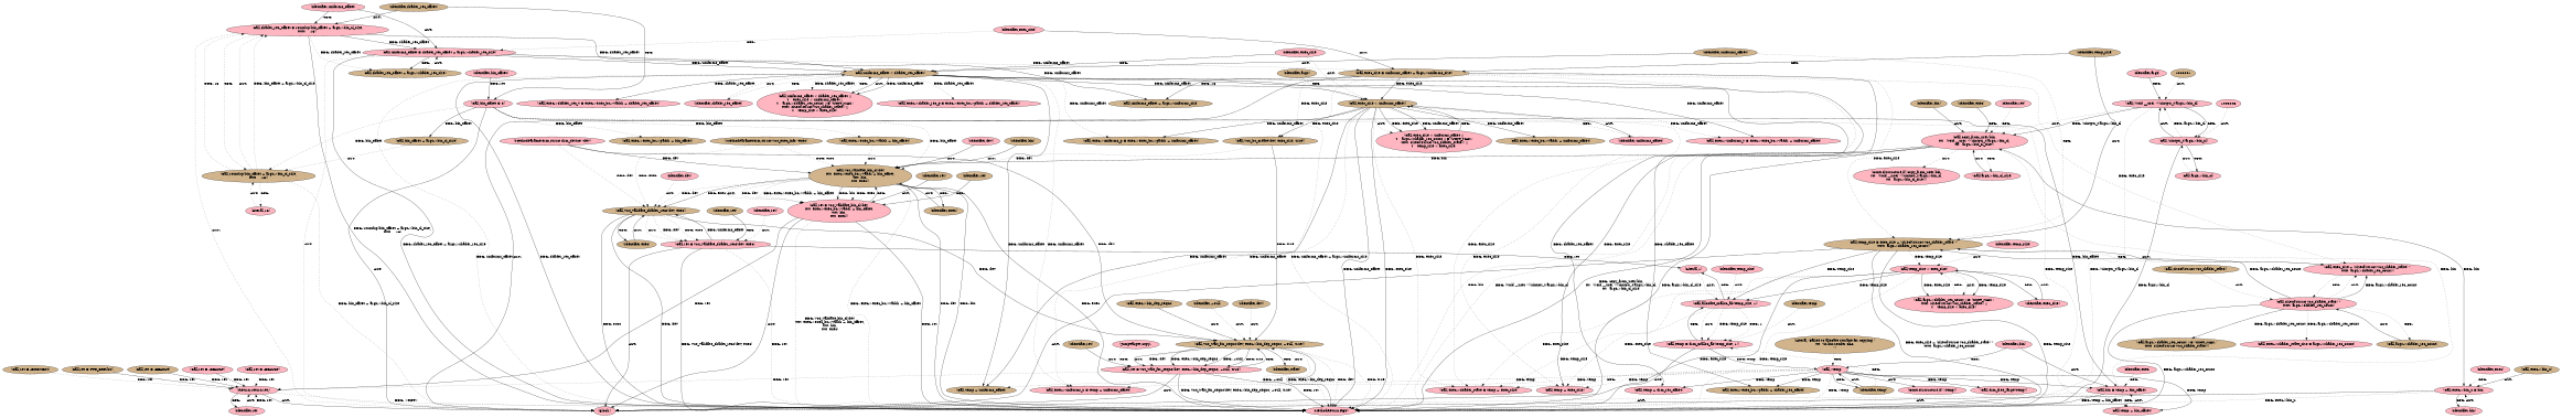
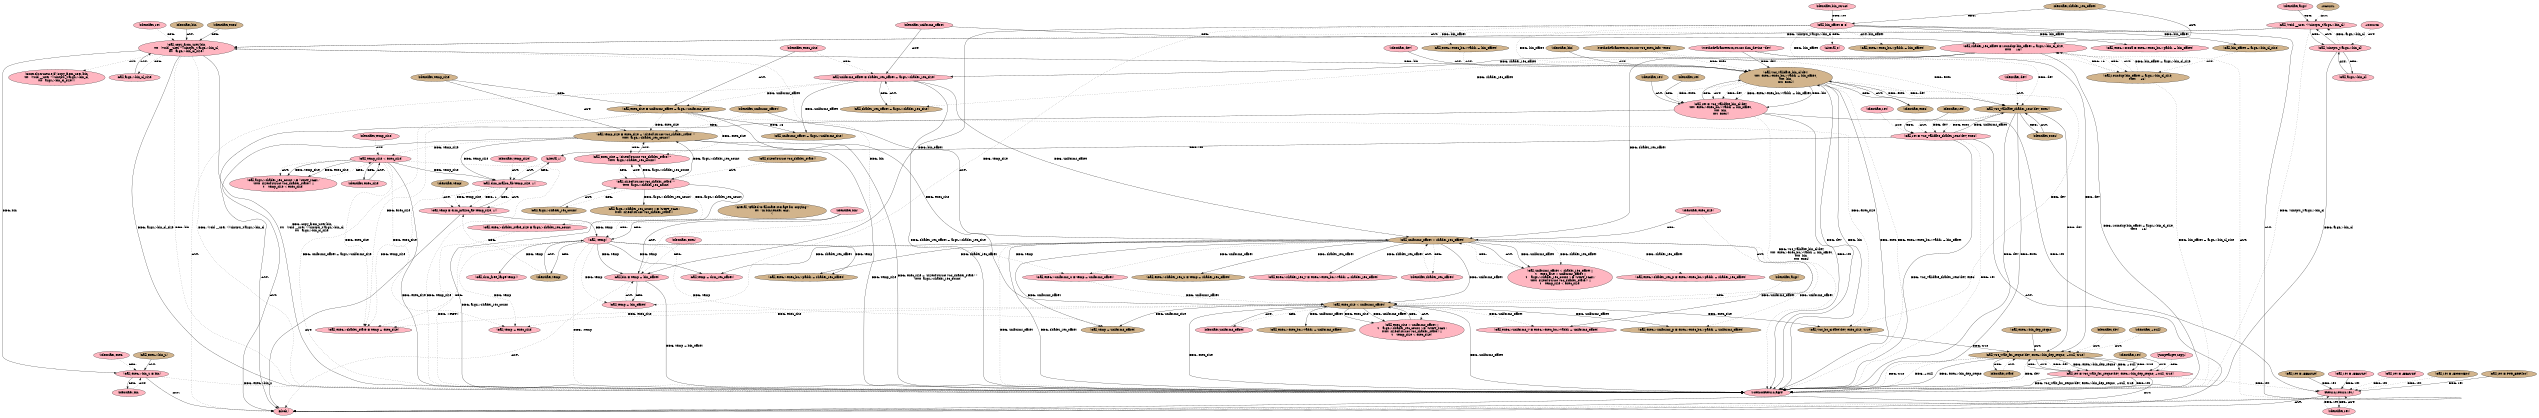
  digraph {
    node [fillcolor=lightpink style=filled]
    edge [style=solid]
    n1 [label="(Call,copy_from_user(bin,\n\t\t\t   (void __user *)(uintptr_t)args->bin_cl,\n\t\t\t   args->bin_cl_size))"]
    n2 [label="(Call,exec->bin_u = bin)"]
    n3 [fillcolor=tan label="(Call,vc4_validate_bin_cl(dev,\n\t\t\t\t  exec->exec_bo->vaddr + bin_offset,\n\t\t\t\t  bin,\n\t\t\t\t  exec))"]
    n4 [label="(ControlStructure,if (copy_from_user(bin,\n\t\t\t   (void __user *)(uintptr_t)args->bin_cl,\n\t\t\t   args->bin_cl_size)))"]
    n5 [label="(MethodReturn,RET)"]
    n6 [label="(Call,args->bin_cl_size)"]
    n7 [label="(Block,)"]
    n8 [label="(Identifier,bin)"]
    n9 [label="(Call,ret = vc4_validate_bin_cl(dev,\n\t\t\t\t  exec->exec_bo->vaddr + bin_offset,\n\t\t\t\t  bin,\n\t\t\t\t  exec))"]
    n10 [fillcolor=tan label="(Call,vc4_validate_shader_recs(dev, exec))"]
    n11 [fillcolor=tan label="(Identifier,exec)"]
    n12 [label="(Call,bin = temp + bin_offset)"]
    n13 [label="(Call,temp + bin_offset)"]
    n14 [label="(Call,!temp)"]
    n15 [fillcolor=tan label="(Identifier,temp)"]
    n16 [label="(Call,temp + exec_size)"]
-   n17 [label="(ControlStructure,if (!temp))"]
    n18 [label="(Call,drm_free_large(temp))"]
    n19 [fillcolor=tan label="(Call,temp + uniforms_offset)"]
    n20 [label="(Call,exec->uniforms_u = temp + uniforms_offset)"]
    n21 [label="(Call,temp + drm_rec_offset)"]
    n22 [label="(Call,exec->shader_state = temp + exec_size)"]
    n23 [fillcolor=tan label="(Call,exec->exec_bo->paddr + shader_rec_offset)"]
    n24 [label="(Call,temp = drm_malloc_ab(temp_size, 1))"]
-   n26 [label="(Call,allocate_malloc_ab(temp_size, 1))"]
+   n25 [fillcolor=tan label="(Call,exec->shader_rec_u = temp + shader_rec_offset)"]
+   n26 [label="(Call,drm_malloc_ab(temp_size, 1))"]
    n27 [label="(Literal,1)"]
    n28 [label="(Call,temp_size < exec_size)"]
    n29 [label="(Call,args->shader_rec_count >= (UINT_MAX /\n \t\t\t\t\t  sizeof(struct vc4_shader_state)) ||\n\t    temp_size < exec_size)"]
    n30 [label="(Identifier,exec_size)"]
    n31 [fillcolor=tan label="(Call,vc4_bo_create(dev, exec_size, true))"]
    n32 [fillcolor=tan label="(Call,vc4_wait_for_seqno(dev, exec->bin_dep_seqno, ~0ull, true))"]
    n33 [fillcolor=tan label="(Call,temp_size = exec_size + (sizeof(struct vc4_shader_state) *\n \t\t\t\t\t  args->shader_rec_count))"]
    n34 [label="(Call,exec_size + (sizeof(struct vc4_shader_state) *\n \t\t\t\t\t  args->shader_rec_count))"]
    n35 [label="(Call,sizeof(struct vc4_shader_state) *\n \t\t\t\t\t  args->shader_rec_count)"]
    n36 [fillcolor=tan label="(Call,exec_size = uniforms_offset + args->uniforms_size)"]
    n37 [fillcolor=tan label="(Call,exec_size < uniforms_offset)"]
    n38 [fillcolor=tan label="(Call,uniforms_offset + args->uniforms_size)"]
    n39 [fillcolor=tan label="(Call,exec->exec_bo->vaddr + uniforms_offset)"]
    n40 [label="(Identifier,uniforms_offset)"]
    n41 [label="(Call,exec->uniforms_v = exec->exec_bo->vaddr + uniforms_offset)"]
    n42 [label="(Call,exec_size < uniforms_offset ||\n \t    args->shader_rec_count >= (UINT_MAX /\n \t\t\t\t\t  sizeof(struct vc4_shader_state)) ||\n\t    temp_size < exec_size)"]
    n43 [fillcolor=tan label="(Call,exec->uniforms_p = exec->exec_bo->paddr + uniforms_offset)"]
    n44 [label="(Call,uniforms_offset = shader_rec_offset + args->shader_rec_size)"]
    n45 [fillcolor=tan label="(Call,uniforms_offset < shader_rec_offset)"]
    n46 [fillcolor=tan label="(Call,shader_rec_offset + args->shader_rec_size)"]
    n47 [label="(Call,exec->shader_rec_v = exec->exec_bo->vaddr + shader_rec_offset)"]
    n48 [label="(Identifier,shader_rec_offset)"]
    n49 [label="(Call,uniforms_offset < shader_rec_offset ||\n \t    exec_size < uniforms_offset ||\n \t    args->shader_rec_count >= (UINT_MAX /\n \t\t\t\t\t  sizeof(struct vc4_shader_state)) ||\n\t    temp_size < exec_size)"]
    n50 [label="(Call,exec->shader_rec_p = exec->exec_bo->paddr + shader_rec_offset)"]
    n51 [label="(Call,shader_rec_offset = roundup(bin_offset + args->bin_cl_size,\n\t\t\t\t\t     16))"]
    n52 [fillcolor=tan label="(Call,roundup(bin_offset + args->bin_cl_size,\n\t\t\t\t\t     16))"]
-   n53 [label="(Literal,16)"]
    n54 [label="(Call,bin_offset = 0)"]
+   n55 [label="(Literal,0)"]
    n56 [fillcolor=tan label="(Call,exec->exec_bo->paddr + bin_offset)"]
    n57 [fillcolor=tan label="(Call,bin_offset + args->bin_cl_size)"]
    n58 [fillcolor=tan label="(Call,exec->exec_bo->vaddr + bin_offset)"]
+   n59 [label="(Call,exec->ct0ca = exec->exec_bo->paddr + bin_offset)"]
    n60 [fillcolor=tan label="(Call,args->shader_rec_count)"]
    n61 [fillcolor=tan label="(Call,args->shader_rec_count >= (UINT_MAX /\n \t\t\t\t\t  sizeof(struct vc4_shader_state)))"]
    n62 [label="(Call,exec->shader_state_size = args->shader_rec_count)"]
    n63 [label="(Call,(void __user *)(uintptr_t)args->bin_cl)"]
    n64 [label="(Call,(uintptr_t)args->bin_cl)"]
    n65 [label="(Call,args->bin_cl)"]
    n66 [label="(Return,return ret;)"]
    n67 [label="(Call,ret = vc4_validate_shader_recs(dev, exec))"]
    n68 [fillcolor=tan label="(Identifier,exec)"]
    n69 [label="(Identifier,ret)"]
    n70 [label="(Call,ret = vc4_wait_for_seqno(dev, exec->bin_dep_seqno, ~0ull, true))"]
    n71 [fillcolor=tan label="(Identifier,state)"]
    n72 [label="(Identifier,bin)"]
    n73 [fillcolor=tan label="(Call,exec->bin_dep_seqno)"]
    n74 [label="(Identifier,ret)"]
    n75 [fillcolor=tan label="(Call,ret = -EFAULT)"]
    n76 [fillcolor=tan label="(Identifier,ret)"]
    n77 [fillcolor=tan label="(Identifier,exec)"]
    n78 [label="(Call,ret = -EFAULT)"]
    n79 [label="(Identifier,args)"]
    n80 [fillcolor=tan label="(Call,exec->bin_u)"]
    n81 [label="(Identifier,temp_size)"]
    n82 [label="(MethodParameterIn,struct drm_device *dev)"]
    n83 [fillcolor=tan label="(Call,sizeof(struct vc4_shader_state))"]
    n84 [fillcolor=tan label="(Identifier,bin)"]
    n85 [label="(Call,ret = -EFAULT)"]
    n86 [label="(Identifier,temp_size)"]
    n87 [label="(Identifier,exec)"]
    n88 [fillcolor=tan label="(Identifier,ret)"]
    n89 [fillcolor=tan label="(MethodParameterIn,struct vc4_exec_info *exec)"]
    n90 [fillcolor=tan label="(Identifier,temp_size)"]
    n91 [fillcolor=tan label="(Call,ret = -ENOMEM)"]
    n92 [label="(Identifier,dev)"]
    n93 [label="(Identifier,dev)"]
    n94 [fillcolor=tan label="(Identifier,~0ull)"]
    n95 [label="(Identifier,exec_size)"]
    n96 [label="(Identifier,ret)"]
    n97 [label="(Identifier,exec_size)"]
    n98 [fillcolor=tan label="(Identifier,dev)"]
    n99 [label="(Identifier,uniforms_offset)"]
    n100 [label="(Identifier,exec)"]
    n101 [fillcolor=tan label="(Identifier,shader_rec_offset)"]
    n102 [fillcolor=tan label="(Literal,\"Failed to allocate storage for copying \"\n\t\t\t  \"in bin/render CLs.\n\")"]
    n103 [label="(JumpTarget,copy:)"]
    n104 [fillcolor=tan label="(Identifier,ret)"]
    n105 [fillcolor=tan label="(Identifier,temp)"]
    n106 [fillcolor=tan label="(Identifier,args)"]
    n107 [fillcolor=tan label="(Identifier,ret)"]
    n108 [fillcolor=tan label="(Identifier,uniforms_offset)"]
    n109 [fillcolor=tan label="(Identifier,bin)"]
    n110 [fillcolor=tan label="(Call,ret = PTR_ERR(bo))"]
-   n111 [label="(Identifier,bin_offset)"]
+   n111 [label="(Identifier,bin_struct)"]
    n112 [fillcolor=tan label=1060241]
    1000243
    n1 -> n2 [label="DDG: bin"]
    n1 -> n3 [label="DDG: bin"]
    n1 -> n4 [label="AST: " style=dotted]
    n1 -> n5 [label="DDG: bin" style=dotted]
    n1 -> n5 [label="DDG: (void __user *)(uintptr_t)args->bin_cl" style=dotted]
    n1 -> n5 [label="DDG: copy_from_user(bin,\n\t\t\t   (void __user *)(uintptr_t)args->bin_cl,\n\t\t\t   args->bin_cl_size)"]
    n1 -> n5 [label="DDG: args->bin_cl_size"]
    n1 -> n6 [label="CFG: " style=dotted]
    n2 -> n5 [label="DDG: exec->bin_u" style=dotted]
    n2 -> n7 [label="AST: "]
    n2 -> n8 [label="CFG: "]
    n3 -> n5 [label="DDG: bin"]
    n3 -> n5 [label="DDG: exec"]
    n3 -> n5 [label="DDG: exec->exec_bo->vaddr + bin_offset" style=dotted]
    n3 -> n5 [label="DDG: dev"]
    n3 -> n9 [label="AST: " style=dotted]
    n3 -> n9 [label="DDG: dev" style=dotted]
    n3 -> n9 [label="DDG: exec->exec_bo->vaddr + bin_offset" style=dotted]
    n3 -> n9 [label="DDG: bin"]
    n3 -> n9 [label="DDG: exec" style=dotted]
    n3 -> n10 [label="DDG: dev" style=dotted]
    n3 -> n10 [label="DDG: exec"]
    n3 -> n11 [label="CFG: "]
    n6 -> n1 [label="AST: "]
    n8 -> n2 [label="AST: " style=dotted]
    n9 -> n3 [label="CFG: "]
    n9 -> n5 [label="DDG: vc4_validate_bin_cl(dev,\n\t\t\t\t  exec->exec_bo->vaddr + bin_offset,\n\t\t\t\t  bin,\n\t\t\t\t  exec)" style=dotted]
    n9 -> n5 [label="DDG: ret"]
    n9 -> n7 [label="AST: "]
    n9 -> n66 [label="DDG: ret"]
    n10 -> n5 [label="DDG: exec"]
    n10 -> n5 [label="DDG: dev"]
    n10 -> n32 [label="DDG: dev"]
    n10 -> n67 [label="AST: " style=dotted]
    n10 -> n67 [label="DDG: dev" style=dotted]
    n10 -> n67 [label="DDG: exec" style=dotted]
    n10 -> n68 [label="CFG: "]
    n11 -> n3 [label="AST: "]
    n12 -> n1 [label="DDG: bin" style=dotted]
    n12 -> n5 [label="DDG: temp + bin_offset"]
    n12 -> n7 [label="AST: " style=dotted]
-   n12 -> n13 [label="CFG: " style=dotted]
+   n12 -> n13 [label="CFG: "]
    n13 -> n12 [label="AST: " style=dotted]
    n14 -> n5 [label="DDG: !temp" style=dotted]
    n14 -> n12 [label="DDG: temp"]
-   n14 -> n13 [label="DDG: temp"]
+   n14 -> n13 [label="DDG: temp" style=dotted]
    n14 -> n15 [label="CFG: "]
    n14 -> n16 [label="DDG: temp" style=dotted]
-   n14 -> n17 [label="AST: "]
    n14 -> n18 [label="DDG: temp"]
    n14 -> n19 [label="DDG: temp" style=dotted]
    n14 -> n20 [label="DDG: temp" style=dotted]
    n14 -> n21 [label="DDG: temp"]
    n14 -> n22 [label="CFG: " style=dotted]
    n14 -> n23 [label="DDG: temp"]
    n15 -> n14 [label="AST: "]
    n15 -> n24 [label="CFG: " style=dotted]
    n24 -> n7 [label="AST: "]
    n24 -> n14 [label="DDG: temp"]
    n24 -> n26 [label="CFG: "]
    n26 -> n22 [label="DDG: temp_size" style=dotted]
    n26 -> n24 [label="AST: " style=dotted]
    n26 -> n24 [label="DDG: temp_size" style=dotted]
    n26 -> n24 [label="DDG: 1" style=dotted]
    n26 -> n27 [label="CFG: "]
    n27 -> n26 [label="AST: " style=dotted]
    n28 -> n5 [label="DDG: temp_size" style=dotted]
    n28 -> n5 [label="DDG: exec_size"]
    n28 -> n16 [label="DDG: exec_size" style=dotted]
    n28 -> n22 [label="DDG: exec_size" style=dotted]
    n28 -> n26 [label="DDG: temp_size"]
    n28 -> n29 [label="AST: " style=dotted]
    n28 -> n29 [label="DDG: temp_size"]
    n28 -> n29 [label="DDG: exec_size"]
    n28 -> n30 [label="CFG: "]
    n29 -> n28 [label="CFG: " style=dotted]
    n30 -> n28 [label="AST: "]
    n31 -> n3 [label="DDG: dev" style=dotted]
    n31 -> n32 [label="DDG: true"]
    n32 -> n5 [label="DDG: ~0ull" style=dotted]
    n32 -> n5 [label="DDG: exec->bin_dep_seqno"]
    n32 -> n5 [label="DDG: dev" style=dotted]
    n32 -> n5 [label="DDG: true" style=dotted]
    n32 -> n70 [label="AST: "]
    n32 -> n70 [label="DDG: dev" style=dotted]
    n32 -> n70 [label="DDG: exec->bin_dep_seqno"]
    n32 -> n70 [label="DDG: ~0ull"]
    n32 -> n70 [label="DDG: true"]
    n32 -> n71 [label="CFG: "]
    n33 -> n5 [label="DDG: exec_size + (sizeof(struct vc4_shader_state) *\n \t\t\t\t\t  args->shader_rec_count)"]
    n33 -> n5 [label="DDG: temp_size"]
    n33 -> n7 [label="AST: "]
    n33 -> n26 [label="DDG: temp_size"]
    n33 -> n28 [label="DDG: temp_size" style=dotted]
    n33 -> n34 [label="CFG: " style=dotted]
    n34 -> n33 [label="AST: "]
    n34 -> n35 [label="CFG: " style=dotted]
    n35 -> n5 [label="DDG: args->shader_rec_count"]
    n35 -> n33 [label="DDG: args->shader_rec_count"]
    n35 -> n34 [label="AST: " style=dotted]
    n35 -> n34 [label="DDG: args->shader_rec_count"]
    n35 -> n60 [label="CFG: " style=dotted]
    n35 -> n61 [label="DDG: args->shader_rec_count"]
    n35 -> n62 [label="DDG: args->shader_rec_count" style=dotted]
    n36 -> n5 [label="DDG: uniforms_offset + args->uniforms_size" style=dotted]
-   n36 -> n7 [label="AST: "]
-   n36 -> n16 [label="DDG: exec_size"]
    n36 -> n22 [label="DDG: exec_size" style=dotted]
    n36 -> n31 [label="DDG: exec_size" style=dotted]
    n36 -> n33 [label="DDG: exec_size" style=dotted]
    n36 -> n34 [label="DDG: exec_size" style=dotted]
    n36 -> n37 [label="DDG: exec_size"]
    n36 -> n38 [label="DDG: 16"]
    n37 -> n5 [label="DDG: uniforms_offset"]
    n37 -> n5 [label="DDG: exec_size"]
    n37 -> n16 [label="DDG: exec_size" style=dotted]
-   n37 -> n19 [label="DDG: uniforms_offset"]
-   n37 -> n20 [label="DDG: uniforms_offset" style=dotted]
+   n37 -> n19 [label="DDG: uniforms_size"]
+   n20 -> n37 [label="DDG: uniforms_offset" style=dotted]
    n37 -> n22 [label="DDG: exec_size" style=dotted]
    n37 -> n31 [label="DDG: exec_size"]
    n37 -> n39 [label="DDG: uniforms_offset"]
    n37 -> n40 [label="CFG: " style=dotted]
    n37 -> n41 [label="DDG: uniforms_offset" style=dotted]
    n37 -> n42 [label="AST: " style=dotted]
    n37 -> n42 [label="DDG: exec_size"]
    n37 -> n42 [label="DDG: uniforms_offset"]
    n37 -> n43 [label="DDG: uniforms_offset"]
    n40 -> n37 [label="AST: "]
    n42 -> n37 [label="CFG: "]
    n44 -> n5 [label="DDG: shader_rec_offset + args->shader_rec_size"]
    n44 -> n7 [label="AST: " style=dotted]
    n44 -> n36 [label="DDG: uniforms_offset" style=dotted]
    n44 -> n38 [label="DDG: uniforms_offset"]
    n44 -> n45 [label="DDG: uniforms_offset"]
    n44 -> n46 [label="CFG: "]
    n45 -> n5 [label="DDG: uniforms_offset" style=dotted]
    n45 -> n5 [label="DDG: shader_rec_offset"]
    n45 -> n19 [label="DDG: uniforms_offset"]
    n45 -> n20 [label="DDG: uniforms_offset" style=dotted]
    n45 -> n21 [label="DDG: shader_rec_offset"]
    n45 -> n23 [label="DDG: shader_rec_offset"]
+   n45 -> n25 [label="DDG: shader_rec_offset"]
    n45 -> n37 [label="DDG: uniforms_offset"]
    n45 -> n41 [label="DDG: uniforms_offset"]
    n45 -> n43 [label="DDG: uniforms_offset" style=dotted]
    n45 -> n47 [label="DDG: shader_rec_offset"]
    n45 -> n48 [label="CFG: " style=dotted]
    n45 -> n49 [label="AST: "]
    n45 -> n49 [label="DDG: uniforms_offset"]
    n45 -> n49 [label="DDG: shader_rec_offset" style=dotted]
    n45 -> n50 [label="DDG: shader_rec_offset" style=dotted]
    n46 -> n44 [label="AST: " style=dotted]
    n48 -> n45 [label="AST: " style=dotted]
    n49 -> n45 [label="CFG: " style=dotted]
    n51 -> n5 [label="DDG: roundup(bin_offset + args->bin_cl_size,\n\t\t\t\t\t     16)"]
    n51 -> n7 [label="AST: " style=dotted]
    n51 -> n44 [label="DDG: shader_rec_offset"]
    n51 -> n45 [label="DDG: shader_rec_offset"]
    n51 -> n46 [label="DDG: shader_rec_offset" style=dotted]
    n51 -> n52 [label="CFG: " style=dotted]
    n52 -> n5 [label="DDG: bin_offset + args->bin_cl_size" style=dotted]
    n52 -> n51 [label="AST: " style=dotted]
    n52 -> n51 [label="DDG: bin_offset + args->bin_cl_size" style=dotted]
    n52 -> n51 [label="DDG: 16" style=dotted]
-   n52 -> n53 [label="CFG: " style=dotted]
-   n53 -> n52 [label="AST: " style=dotted]
    n54 -> n3 [label="DDG: bin_offset" style=dotted]
    n54 -> n7 [label="AST: "]
    n54 -> n12 [label="DDG: bin_offset"]
    n54 -> n13 [label="DDG: temp_size" style=dotted]
    n54 -> n52 [label="DDG: bin_offset" style=dotted]
-   n54 -> n56 [label="DDG: bin_offset" style=dotted]
+   n54 -> n55 [label="CFG: " style=dotted]
+   n54 -> n56 [label="AST: bin_offset" style=dotted]
    n54 -> n57 [label="DDG: bin_offset"]
    n54 -> n58 [label="DDG: bin_offset" style=dotted]
+   n54 -> n59 [label="DDG: bin_offset"]
    n57 -> n52 [label="AST: " style=dotted]
    n58 -> n3 [label="AST: " style=dotted]
    n60 -> n35 [label="AST: "]
    n63 -> n1 [label="AST: " style=dotted]
    n63 -> n1 [label="DDG: (uintptr_t)args->bin_cl"]
    n63 -> n5 [label="DDG: (uintptr_t)args->bin_cl" style=dotted]
    n63 -> n64 [label="CFG: "]
    n64 -> n5 [label="DDG: args->bin_cl"]
    n64 -> n63 [label="AST: "]
    n64 -> n63 [label="DDG: args->bin_cl" style=dotted]
    n64 -> n65 [label="CFG: "]
-   n65 -> n64 [label="AST: " style=dotted]
-   n66 -> n5 [label="DDG: <RET>" style=dotted]
+   n65 -> n64 [label="AST: "]
+   n62 -> n5 [label="DDG: <RET>" style=dotted]
    n66 -> n7 [label="AST: "]
    n66 -> n69 [label="CFG: "]
    n67 -> n5 [label="DDG: vc4_validate_shader_recs(dev, exec)"]
    n67 -> n5 [label="DDG: ret" style=dotted]
    n67 -> n7 [label="AST: "]
    n67 -> n10 [label="DDG: uniforms_offset"]
    n67 -> n27 [label="DDG: ret"]
    n68 -> n10 [label="AST: "]
    n69 -> n66 [label="AST: " style=dotted]
    n69 -> n66 [label="DDG: ret" style=dotted]
    n70 -> n5 [label="DDG: ret"]
    n70 -> n5 [label="DDG: vc4_wait_for_seqno(dev, exec->bin_dep_seqno, ~0ull, true)"]
    n70 -> n7 [label="AST: "]
    n70 -> n32 [label="CFG: "]
    n70 -> n66 [label="DDG: ret" style=dotted]
    n71 -> n32 [label="AST: " style=dotted]
    n72 -> n12 [label="AST: "]
    n72 -> n14 [label="CFG: "]
    n73 -> n32 [label="AST: "]
    n74 -> n67 [label="AST: " style=dotted]
    n75 -> n66 [label="DDG: ret"]
    n76 -> n9 [label="AST: "]
    n77 -> n1 [label="CFG: "]
    n78 -> n66 [label="DDG: ret"]
    n79 -> n63 [label="CFG: "]
    n80 -> n2 [label="AST: "]
    n81 -> n26 [label="AST: " style=dotted]
    n82 -> n3 [label="DDG: dev"]
    n82 -> n10 [label="DDG: dev" style=dotted]
    n82 -> n32 [label="DDG: dev"]
    n83 -> n35 [label="AST: " style=dotted]
    n84 -> n3 [label="AST: "]
    n85 -> n66 [label="DDG: ret" style=dotted]
    n86 -> n28 [label="AST: " style=dotted]
    n87 -> n12 [label="CFG: " style=dotted]
    n88 -> n70 [label="AST: "]
    n89 -> n3 [label="DDG: exec" style=dotted]
    n89 -> n10 [label="DDG: exec" style=dotted]
    n90 -> n33 [label="AST: "]
    n90 -> n36 [label="CFG: "]
    n91 -> n66 [label="DDG: ret" style=dotted]
    n92 -> n10 [label="AST: " style=dotted]
    n93 -> n3 [label="AST: "]
    n94 -> n32 [label="AST: " style=dotted]
    n95 -> n37 [label="AST: " style=dotted]
    n95 -> n45 [label="CFG: "]
    n96 -> n1 [label="CFG: " style=dotted]
    n97 -> n36 [label="AST: "]
    n97 -> n44 [label="CFG: " style=dotted]
    n98 -> n32 [label="AST: " style=dotted]
    n99 -> n44 [label="AST: "]
    n99 -> n51 [label="CFG: "]
    n100 -> n2 [label="CFG: " style=dotted]
    n101 -> n51 [label="AST: "]
    n101 -> n54 [label="CFG: "]
    n102 -> n14 [label="CFG: " style=dotted]
    n103 -> n70 [label="CFG: " style=dotted]
    n104 -> n67 [label="CFG: "]
    n105 -> n24 [label="AST: " style=dotted]
    n106 -> n37 [label="CFG: " style=dotted]
    n107 -> n9 [label="CFG: "]
    n108 -> n33 [label="CFG: " style=dotted]
    n108 -> n45 [label="AST: "]
    n109 -> n1 [label="AST: "]
    n110 -> n66 [label="DDG: ret"]
    n111 -> n54 [label="DDG: ret"]
    n112 -> n63 [label="AST: " style=dotted]
    1000243 -> n64 [label="AST: " style=dotted]
  }
